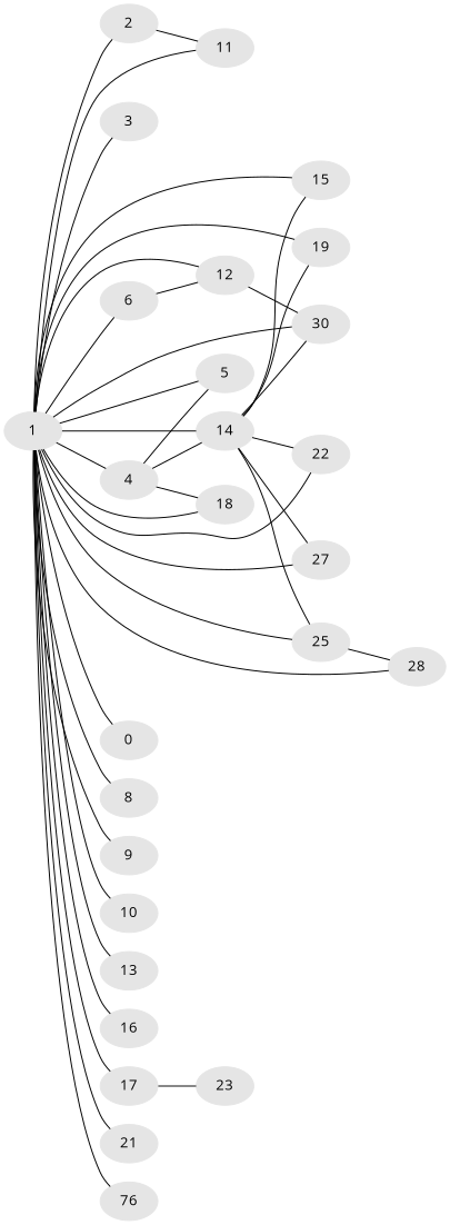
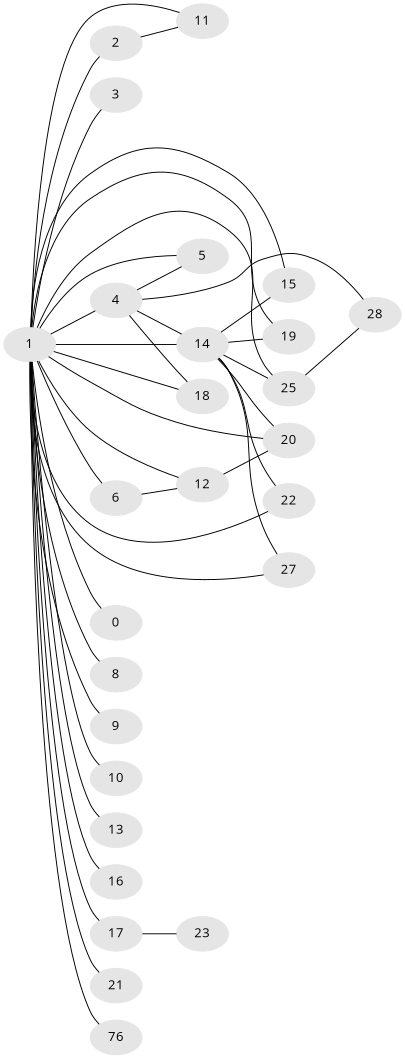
  graph {
    fontname="Open Sans"
    rankdir=LR
    node [color=gray90 fontname="Open Sans" style=filled]
    edge [fontname="Open Sans" weight=1.0]
    1
    2
    3
    4
    5
    6
    n7 [label=0]
    8
    9
    10
    11
    12
    13
    14
    15
    16
    17
    18
    19
-   20 [label=30]
+   20
    21
    22
    25
    n24 [label=76]
    27
    28
    23
    1 -- 2 [weight=4.0]
    1 -- 3 [weight=2.0]
    1 -- 4
    1 -- 5
    1 -- 6
    1 -- n7 [weight=2.0]
    1 -- 8 [weight=2.0]
    1 -- 9 [weight=2.0]
    1 -- 10 [weight=4.0]
    1 -- 11
    1 -- 12
    1 -- 13 [weight=2.0]
    1 -- 14 [weight=19.0]
    1 -- 15
    1 -- 16 [weight=2.0]
    1 -- 17 [weight=3.0]
    1 -- 18
    1 -- 19
    1 -- 20 [weight=3.0]
    1 -- 21 [weight=2.0]
    1 -- 22
    1 -- 25
    1 -- n24 [weight=2.0]
    1 -- 27
-   1 -- 28
+   4 -- 28
    2 -- 11
    4 -- 5
    4 -- 14
    4 -- 18
    6 -- 12
    12 -- 20
    14 -- 15
    14 -- 19
    14 -- 20
    14 -- 22
    14 -- 25
    14 -- 27
    17 -- 23
    25 -- 28
  }
